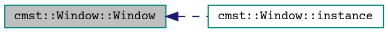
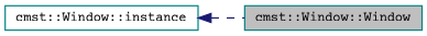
  digraph {
    rankdir=LR
    fontname="Courier Prime"
    node [color=teal fontname="Courier Prime" fontsize=10 shape=record style=filled]
    n1 [fillcolor=grey75 fontcolor=black height=0.2 label="cmst::Window::Window" width=0.4]
    n2 [fillcolor=white height=0.2 label="cmst::Window::instance" width=0.4]
-   n1 -> n2 [color=midnightblue dir=back fontname="Courier Prime" fontsize=10 labelfontname=Helvetica labelfontsize=10 style=dashed]
+   n2 -> n1 [color=midnightblue dir=back fontname="Courier Prime" fontsize=10 labelfontname=Helvetica labelfontsize=10 style=dashed]
  }
